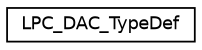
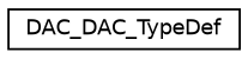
  digraph {
    rankdir=LR
-   n1 [color=black fillcolor=white fontname=Helvetica fontsize=10 height=0.2 label=LPC_DAC_TypeDef shape=record style=filled width=0.4]
+   n1 [color=black fillcolor=white fontname=Helvetica fontsize=10 height=0.2 label=DAC_DAC_TypeDef shape=record style=filled width=0.4]
  }
